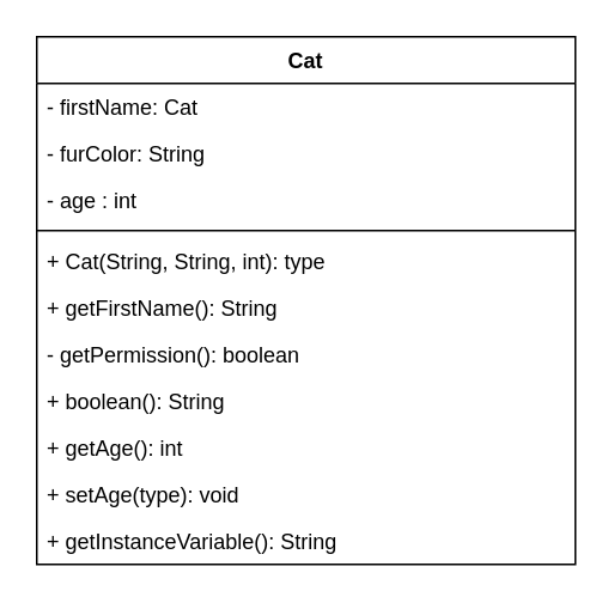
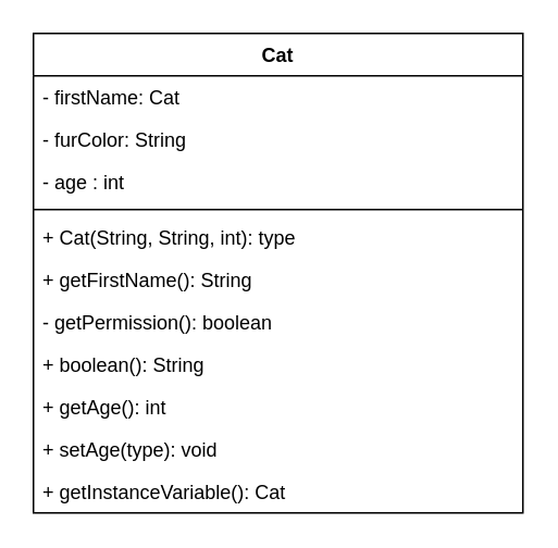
  <mxCell id="0" />
  <mxCell id="1" parent="0" />
  <mxCell id="2" value="Cat" style="swimlane;fontStyle=1;align=center;verticalAlign=top;childLayout=stackLayout;horizontal=1;startSize=26;horizontalStack=0;resizeParent=1;resizeParentMax=0;resizeLast=0;collapsible=1;marginBottom=0;" vertex="1" parent="1"><mxGeometry x="20" y="20" width="300" height="294" as="geometry" /></mxCell>
  <mxCell id="3" value="- firstName: Cat" style="text;strokeColor=none;fillColor=none;align=left;verticalAlign=top;spacingLeft=4;spacingRight=4;overflow=hidden;rotatable=0;points=[[0,0.5],[1,0.5]];portConstraint=eastwest;" vertex="1" parent="2"><mxGeometry y="26" width="300" height="26" as="geometry" /></mxCell>
  <mxCell id="4" value="- furColor: String" style="text;strokeColor=none;fillColor=none;align=left;verticalAlign=top;spacingLeft=4;spacingRight=4;overflow=hidden;rotatable=0;points=[[0,0.5],[1,0.5]];portConstraint=eastwest;" vertex="1" parent="2"><mxGeometry y="52" width="300" height="26" as="geometry" /></mxCell>
  <mxCell id="5" value="- age : int" style="text;strokeColor=none;fillColor=none;align=left;verticalAlign=top;spacingLeft=4;spacingRight=4;overflow=hidden;rotatable=0;points=[[0,0.5],[1,0.5]];portConstraint=eastwest;" vertex="1" parent="2"><mxGeometry y="78" width="300" height="26" as="geometry" /></mxCell>
  <mxCell id="6" value="" style="line;strokeWidth=1;fillColor=none;align=left;verticalAlign=middle;spacingTop=-1;spacingLeft=3;spacingRight=3;rotatable=0;labelPosition=right;points=[];portConstraint=eastwest;strokeColor=inherit;" vertex="1" parent="2"><mxGeometry y="104" width="300" height="8" as="geometry" /></mxCell>
  <mxCell id="7" value="+ Cat(String, String, int): type" style="text;strokeColor=none;fillColor=none;align=left;verticalAlign=top;spacingLeft=4;spacingRight=4;overflow=hidden;rotatable=0;points=[[0,0.5],[1,0.5]];portConstraint=eastwest;" vertex="1" parent="2"><mxGeometry y="112" width="300" height="26" as="geometry" /></mxCell>
  <mxCell id="8" value="+ getFirstName(): String" style="text;strokeColor=none;fillColor=none;align=left;verticalAlign=top;spacingLeft=4;spacingRight=4;overflow=hidden;rotatable=0;points=[[0,0.5],[1,0.5]];portConstraint=eastwest;" vertex="1" parent="2"><mxGeometry y="138" width="300" height="26" as="geometry" /></mxCell>
  <mxCell id="9" value="- getPermission(): boolean" style="text;strokeColor=none;fillColor=none;align=left;verticalAlign=top;spacingLeft=4;spacingRight=4;overflow=hidden;rotatable=0;points=[[0,0.5],[1,0.5]];portConstraint=eastwest;" vertex="1" parent="2"><mxGeometry y="164" width="300" height="26" as="geometry" /></mxCell>
  <mxCell id="10" value="+ boolean(): String" style="text;strokeColor=none;fillColor=none;align=left;verticalAlign=top;spacingLeft=4;spacingRight=4;overflow=hidden;rotatable=0;points=[[0,0.5],[1,0.5]];portConstraint=eastwest;" vertex="1" parent="2"><mxGeometry y="190" width="300" height="26" as="geometry" /></mxCell>
  <mxCell id="11" value="+ getAge(): int" style="text;strokeColor=none;fillColor=none;align=left;verticalAlign=top;spacingLeft=4;spacingRight=4;overflow=hidden;rotatable=0;points=[[0,0.5],[1,0.5]];portConstraint=eastwest;" vertex="1" parent="2"><mxGeometry y="216" width="300" height="26" as="geometry" /></mxCell>
  <mxCell id="12" value="+ setAge(type): void" style="text;strokeColor=none;fillColor=none;align=left;verticalAlign=top;spacingLeft=4;spacingRight=4;overflow=hidden;rotatable=0;points=[[0,0.5],[1,0.5]];portConstraint=eastwest;" vertex="1" parent="2"><mxGeometry y="242" width="300" height="26" as="geometry" /></mxCell>
- <mxCell id="13" value="+ getInstanceVariable(): String" style="text;strokeColor=none;fillColor=none;align=left;verticalAlign=top;spacingLeft=4;spacingRight=4;overflow=hidden;rotatable=0;points=[[0,0.5],[1,0.5]];portConstraint=eastwest;" vertex="1" parent="2"><mxGeometry y="268" width="300" height="26" as="geometry" /></mxCell>
+ <mxCell id="13" value="+ getInstanceVariable(): Cat" style="text;strokeColor=none;fillColor=none;align=left;verticalAlign=top;spacingLeft=4;spacingRight=4;overflow=hidden;rotatable=0;points=[[0,0.5],[1,0.5]];portConstraint=eastwest;" vertex="1" parent="2"><mxGeometry y="268" width="300" height="26" as="geometry" /></mxCell>
